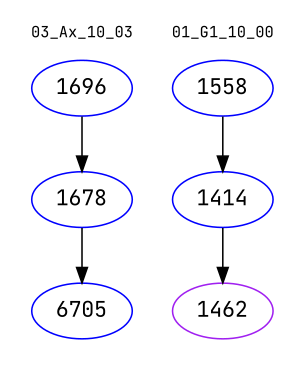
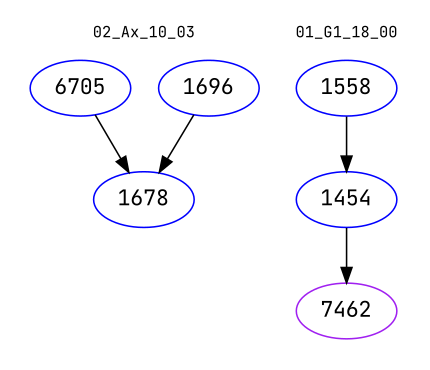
  digraph {
    fontname="JetBrains Mono"
    node [color=blue fontname="JetBrains Mono"]
    edge [color=black fontname="JetBrains Mono"]
    n1 [label=1696]
    n2 [label=1678]
    n3 [label=6705]
    n4 [label=1558]
-   n5 [label=1414]
-   n6 [color=purple label=1462]
+   n5 [label=1454]
+   n6 [color=purple label=7462]
    subgraph cluster_1 {
      color=white
      fontsize=10
-     label="03_Ax_10_03"
+     label="02_Ax_10_03"
      n1
      n2
      n3
    }
    subgraph cluster_2 {
      color=white
      fontsize=10
-     label="01_G1_10_00"
+     label="01_G1_18_00"
      n4
      n5
      n6
    }
    n1 -> n2
-   n2 -> n3
+   n3 -> n2
    n4 -> n5
    n5 -> n6
  }
